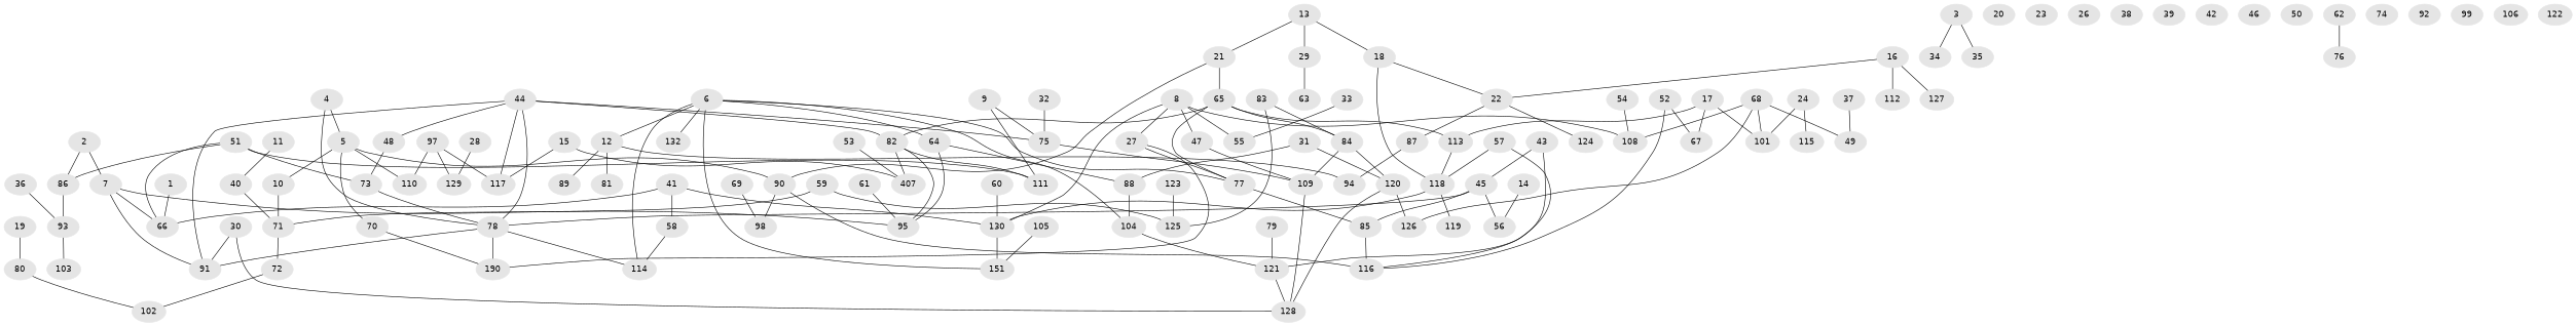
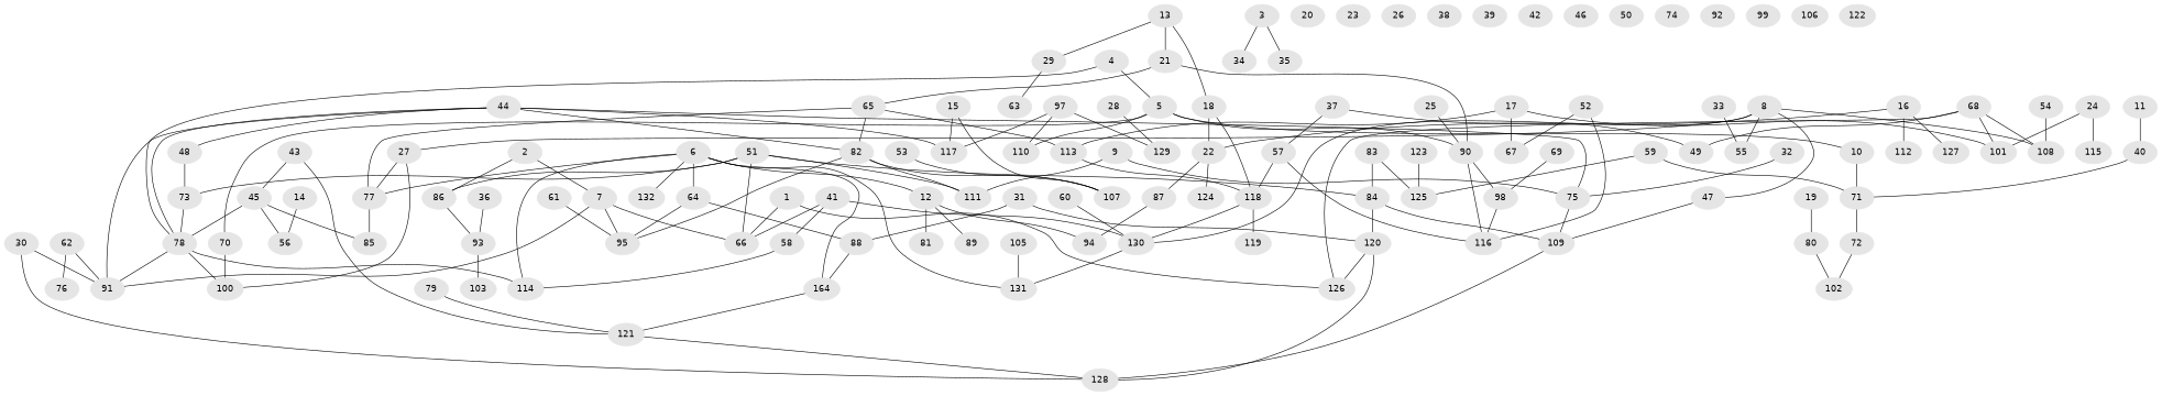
  graph {
    fontname="DejaVu Sans"
    node [color=gray90 fontname="DejaVu Sans" style=filled]
    edge [fontname="DejaVu Sans"]
    1
    66
    126
    2
    7
    86
    91
    95
    93
    3
    34
    35
    4
    5
    78
    10
    70
    90
    110
    114
-   100 [label=190]
+   100
    71
    116
    98
    6
    12
    64
    77
-   104
-   131 [label=151]
+   104 [label=164]
+   131
    132
    81
    89
    94
    88
    85
    121
    8
    27
    47
    55
    108
    130
    109
    9
    75
    111
    72
    11
    40
    13
    18
    21
    29
    22
    118
    65
    63
    14
    56
    48
    73
    15
-   107 [label=407]
+   107
    117
    16
    112
    127
    87
    124
    17
    67
    101
    113
    119
    19
    80
    102
    20
    82
    84
    23
    24
    115
+   25
    26
    28
    129
    30
    128
    31
    120
    32
    33
    36
    103
    37
    49
    57
    38
    39
    41
    58
    42
    43
    45
    44
    46
    50
    51
    52
    53
    54
    59
    125
    60
    61
    62
    76
    68
    69
    74
    79
    83
    92
    97
    99
    105
    106
    122
    123
    1 -- 66
+   1 -- 126
    2 -- 7
    2 -- 86
    7 -- 66
    7 -- 91
    7 -- 95
    86 -- 93
    93 -- 103
    3 -- 34
    3 -- 35
    4 -- 5
    4 -- 78
    5 -- 10
    5 -- 70
    5 -- 90
    5 -- 110
    78 -- 91
    78 -- 114
    78 -- 100
    10 -- 71
    70 -- 100
    90 -- 116
    90 -- 98
    71 -- 72
    6 -- 114
    6 -- 12
    6 -- 64
    6 -- 77
    6 -- 104
    6 -- 131
    6 -- 132
    12 -- 81
    12 -- 89
    12 -- 94
    64 -- 95
    64 -- 88
    77 -- 85
    104 -- 121
    88 -- 104
-   85 -- 116
+   98 -- 116
    121 -- 128
    8 -- 27
    8 -- 47
    8 -- 55
    8 -- 108
    8 -- 130
    27 -- 100
    27 -- 77
    47 -- 109
    130 -- 131
    109 -- 128
    9 -- 75
    9 -- 111
    75 -- 109
    72 -- 102
    11 -- 40
    40 -- 71
    13 -- 18
    13 -- 21
    13 -- 29
    18 -- 22
    18 -- 118
    21 -- 90
    21 -- 65
    29 -- 63
    22 -- 87
    22 -- 124
    118 -- 130
    118 -- 119
    65 -- 77
    65 -- 113
    65 -- 82
-   65 -- 84
+   51 -- 84
    14 -- 56
    48 -- 73
    73 -- 78
    15 -- 107
    15 -- 117
    16 -- 22
    16 -- 112
    16 -- 127
    87 -- 94
    17 -- 67
    17 -- 101
    17 -- 113
    113 -- 118
    19 -- 80
    80 -- 102
    82 -- 95
    82 -- 111
    82 -- 107
    84 -- 109
    84 -- 120
    24 -- 101
    24 -- 115
+   25 -- 90
    28 -- 129
    30 -- 91
    30 -- 128
    31 -- 88
    31 -- 120
    120 -- 126
    120 -- 128
    32 -- 75
    33 -- 55
    36 -- 93
    37 -- 49
+   37 -- 57
    57 -- 116
    57 -- 118
    41 -- 66
    41 -- 130
    41 -- 58
    58 -- 114
    43 -- 121
    43 -- 45
    45 -- 78
    45 -- 85
    45 -- 56
    44 -- 91
    44 -- 78
    44 -- 75
    44 -- 48
    44 -- 117
    44 -- 82
    51 -- 66
    51 -- 86
    51 -- 111
    51 -- 73
    52 -- 116
    52 -- 67
    53 -- 107
    54 -- 108
    59 -- 71
    59 -- 125
    60 -- 130
    61 -- 95
+   62 -- 91
    62 -- 76
    68 -- 126
    68 -- 108
    68 -- 101
    68 -- 49
    69 -- 98
    79 -- 121
    83 -- 84
    83 -- 125
    97 -- 110
    97 -- 117
    97 -- 129
    105 -- 131
    123 -- 125
  }
